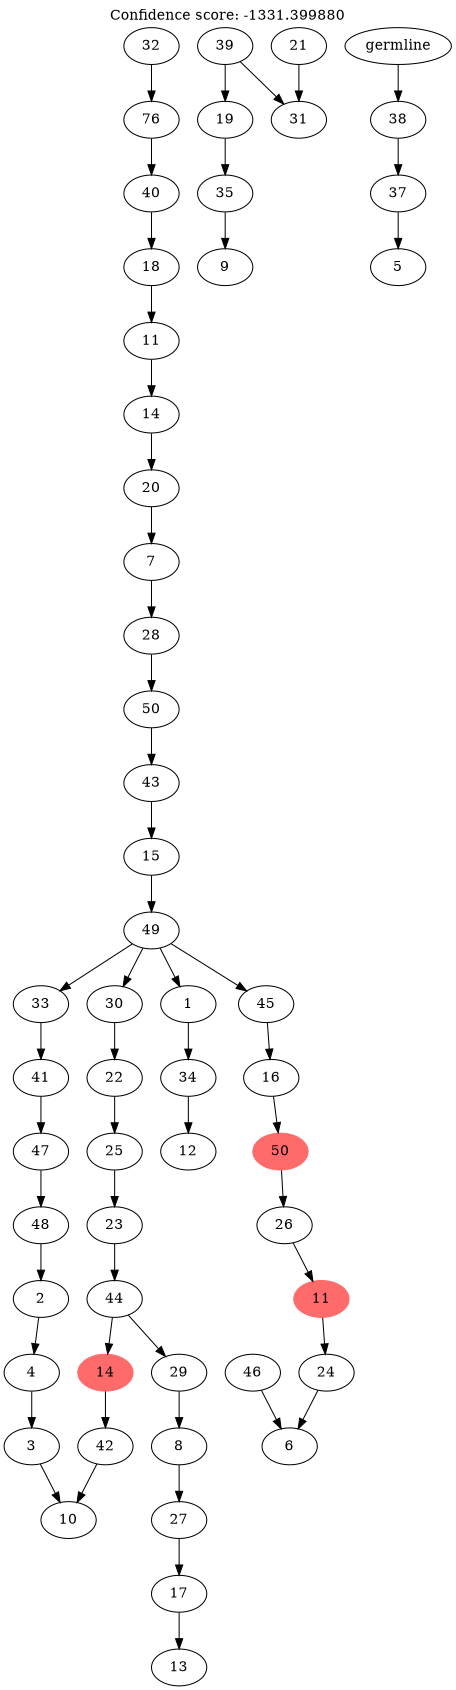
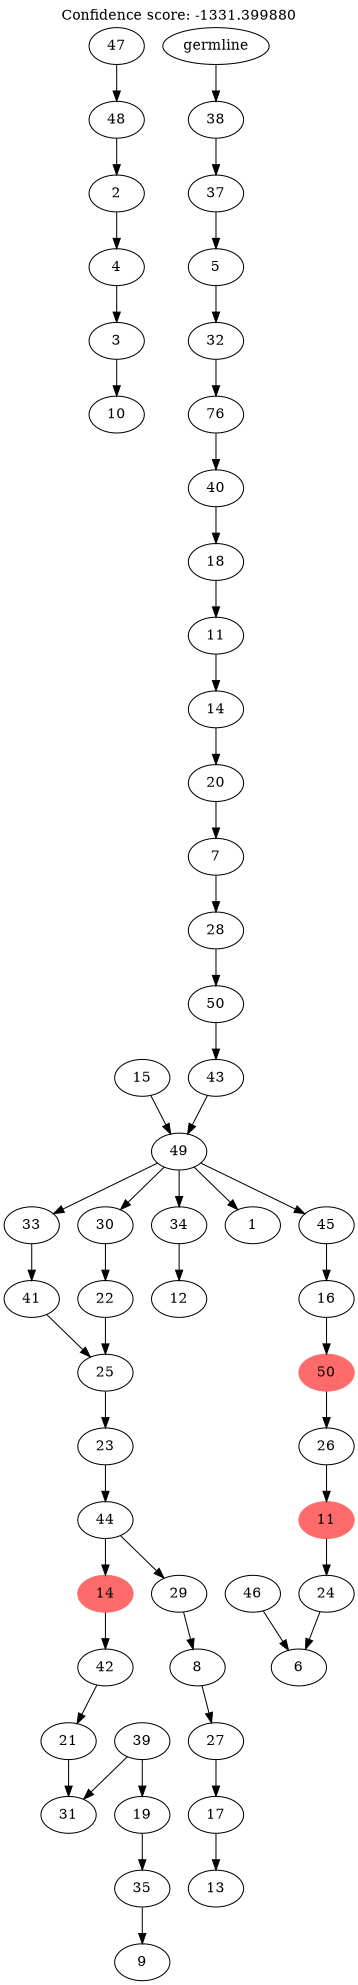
  digraph {
    label="Confidence score: -1331.399880"
    labelloc=t
    n1 [label=3]
    n2 [label=10]
    n3 [label=4]
    n4 [label=2]
    n5 [label=48]
    n6 [label=47]
    n7 [label=41]
    n8 [label=33]
    n9 [label=34]
    n10 [label=12]
    n11 [label=1]
    n12 [label=46]
    n13 [label=6]
    n14 [label=24]
    n15 [color=indianred1 label=11 style=filled]
    n16 [label=26]
    n17 [color=indianred1 label=50 style=filled]
    n18 [label=16]
    n19 [label=45]
    n20 [label=35]
    n21 [label=9]
    n22 [label=19]
    n23 [label=39]
    n24 [label=31]
    n25 [label=21]
    n26 [label=42]
    n27 [color=indianred1 label=14 style=filled]
    n28 [label=17]
    n29 [label=13]
    n30 [label=27]
    n31 [label=8]
    n32 [label=29]
    n33 [label=44]
    n34 [label=23]
    n35 [label=25]
    n36 [label=22]
    n37 [label=30]
    n38 [label=49]
    n39 [label=15]
    n40 [label=43]
    n41 [label=50]
    n42 [label=28]
    n43 [label=7]
    n44 [label=20]
    n45 [label=14]
    n46 [label=11]
    n47 [label=18]
    n48 [label=40]
    n49 [label=76]
    n50 [label=32]
    n51 [label=5]
    n52 [label=37]
    n53 [label=38]
    n54 [label=germline]
    n1 -> n2
    n3 -> n1
    n4 -> n3
    n5 -> n4
    n6 -> n5
-   n7 -> n6
+   n7 -> n35
    n8 -> n7
    n9 -> n10
-   n11 -> n9
+   n38 -> n9
    n12 -> n13
    n14 -> n13
    n15 -> n14
    n16 -> n15
    n17 -> n16
    n18 -> n17
    n19 -> n18
    n20 -> n21
    n22 -> n20
    n23 -> n22
    n23 -> n24
    n25 -> n24
-   n26 -> n2
+   n26 -> n25
    n27 -> n26
    n28 -> n29
    n30 -> n28
    n31 -> n30
    n32 -> n31
    n33 -> n27
    n33 -> n32
    n34 -> n33
    n35 -> n34
    n36 -> n35
    n37 -> n36
    n38 -> n8
    n38 -> n11
    n38 -> n19
    n38 -> n37
    n39 -> n38
-   n40 -> n39
+   n40 -> n38
    n41 -> n40
    n42 -> n41
    n43 -> n42
    n44 -> n43
    n45 -> n44
    n46 -> n45
    n47 -> n46
    n48 -> n47
    n49 -> n48
    n50 -> n49
+   n51 -> n50
    n52 -> n51
    n53 -> n52
    n54 -> n53
  }
